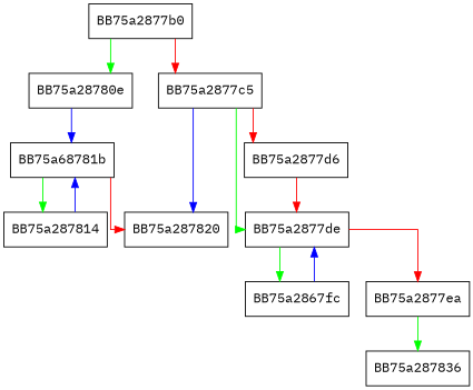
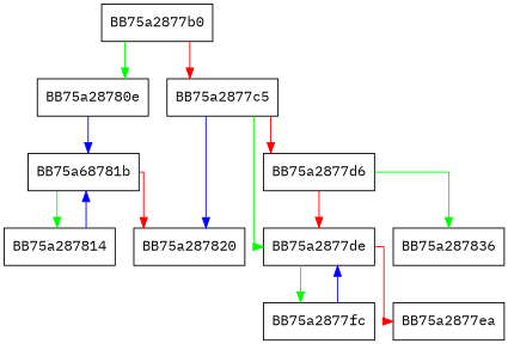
  digraph {
    fontname="IBM Plex Mono"
    splines=ortho
    node [fontname="IBM Plex Mono" shape=box]
    edge [color=green fontname="IBM Plex Mono"]
    BB75a2877b0
    BB75a28780e
    BB75a2877c5
    n4 [label=BB75a68781b]
    BB75a2877de
    BB75a2877d6
    BB75a287820
    BB75a287814
-   BB75a2877fc [label=BB75a2867fc]
+   BB75a2877fc
    BB75a2877ea
    BB75a287836
    BB75a2877b0 -> BB75a28780e
    BB75a2877b0 -> BB75a2877c5 [color=red]
    BB75a28780e -> n4 [color=blue]
    BB75a2877c5 -> BB75a2877de
    BB75a2877c5 -> BB75a2877d6 [color=red]
    BB75a2877c5 -> BB75a287820 [color=blue]
    n4 -> BB75a287820 [color=red]
    n4 -> BB75a287814
    BB75a2877de -> BB75a2877fc
    BB75a2877de -> BB75a2877ea [color=red]
    BB75a2877d6 -> BB75a2877de [color=red]
    BB75a287814 -> n4 [color=blue]
    BB75a2877fc -> BB75a2877de [color=blue]
-   BB75a2877ea -> BB75a287836
+   BB75a2877d6 -> BB75a287836
  }
